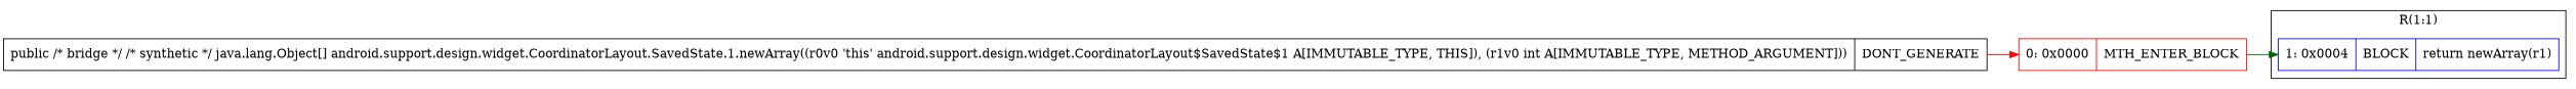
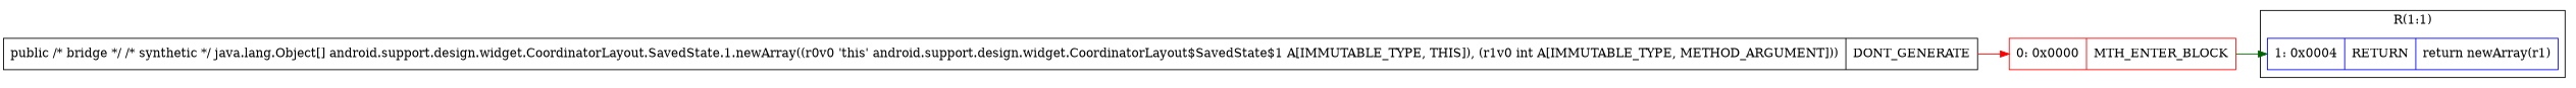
  digraph {
    rankdir=LR
    node [shape=record]
-   n1 [color=blue label="{1\:\ 0x0004|BLOCK\l|return newArray(r1)\l}"]
+   n1 [color=blue label="{1\:\ 0x0004|RETURN\l|return newArray(r1)\l}"]
    n2 [color=red label="{0\:\ 0x0000|MTH_ENTER_BLOCK\l}"]
    n3 [label="{public \/* bridge *\/ \/* synthetic *\/ java.lang.Object[] android.support.design.widget.CoordinatorLayout.SavedState.1.newArray((r0v0 'this' android.support.design.widget.CoordinatorLayout$SavedState$1 A[IMMUTABLE_TYPE, THIS]), (r1v0 int A[IMMUTABLE_TYPE, METHOD_ARGUMENT]))  | DONT_GENERATE\l}"]
    subgraph cluster_1 {
      label="R(1:1)"
      n1
    }
    n2 -> n1 [color=darkgreen]
    n3 -> n2 [color=red]
  }
